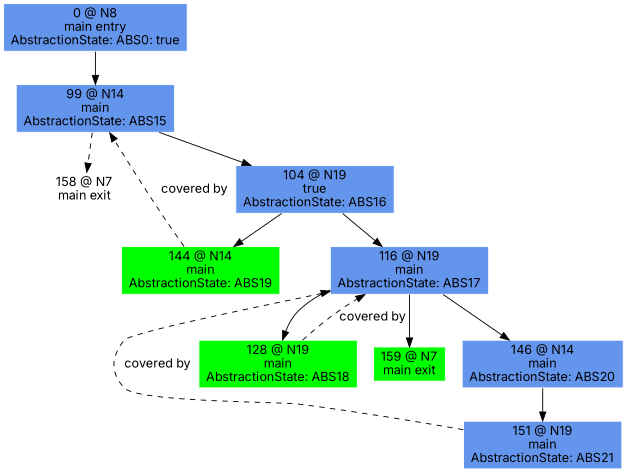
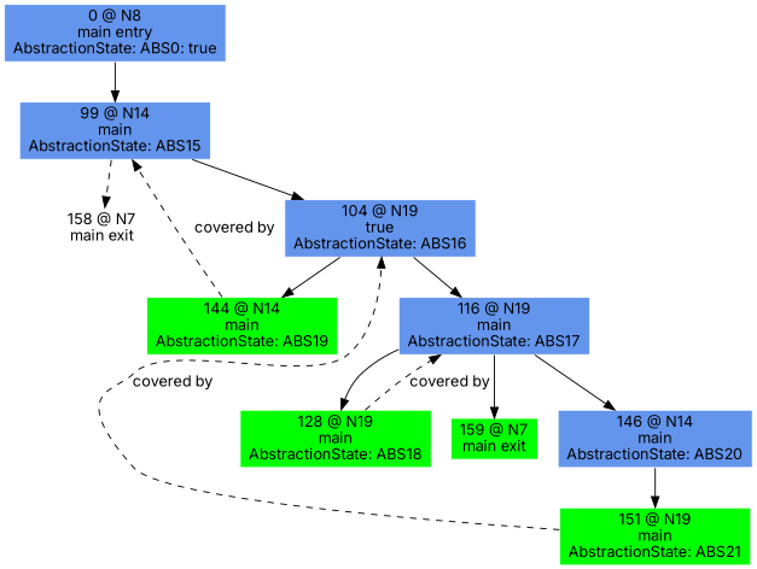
  digraph {
    fontname=Inter
    node [color=white fillcolor=cornflowerblue fontname=Inter shape=box style=filled]
    edge [fontname=Inter]
    n1 [label="0 @ N8\nmain entry\nAbstractionState: ABS0: true\n"]
    n2 [label="99 @ N14\nmain\nAbstractionState: ABS15\n"]
    n3 [label="158 @ N7\nmain exit\n" fillcolor=""]
    n4 [label="104 @ N19\ntrue\nAbstractionState: ABS16\n"]
    n5 [label="116 @ N19\nmain\nAbstractionState: ABS17\n"]
    n6 [fillcolor=green label="144 @ N14\nmain\nAbstractionState: ABS19\n"]
    n7 [label="146 @ N14\nmain\nAbstractionState: ABS20\n"]
    n8 [fillcolor=green label="128 @ N19\nmain\nAbstractionState: ABS18\n"]
    n9 [fillcolor=green label="159 @ N7\nmain exit\n"]
-   n10 [label="151 @ N19\nmain\nAbstractionState: ABS21\n"]
+   n10 [fillcolor=green label="151 @ N19\nmain\nAbstractionState: ABS21\n"]
    n1 -> n2
    n2 -> n3 [style=dashed]
    n2 -> n4
    n4 -> n5
    n4 -> n6
    n5 -> n7
    n5 -> n8
    n5 -> n9
    n6 -> n2 [label="covered by" style=dashed weight=0]
    n7 -> n10
    n8 -> n5 [label="covered by" style=dashed weight=0]
-   n10 -> n5 [label="covered by" style=dashed weight=0]
+   n10 -> n4 [label="covered by" style=dashed weight=0]
  }
